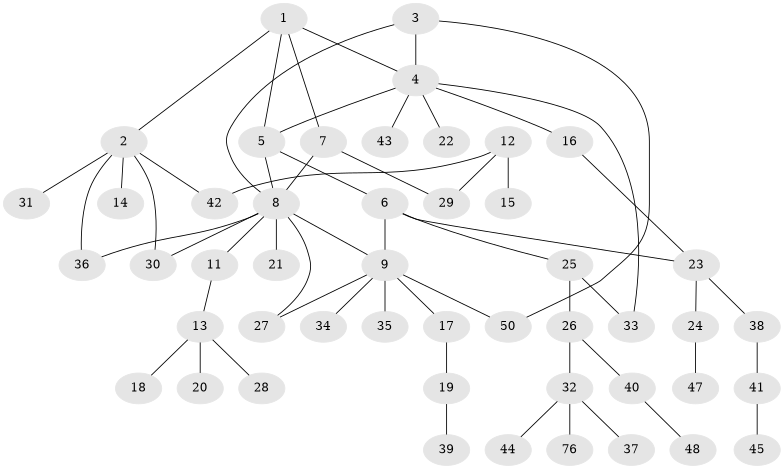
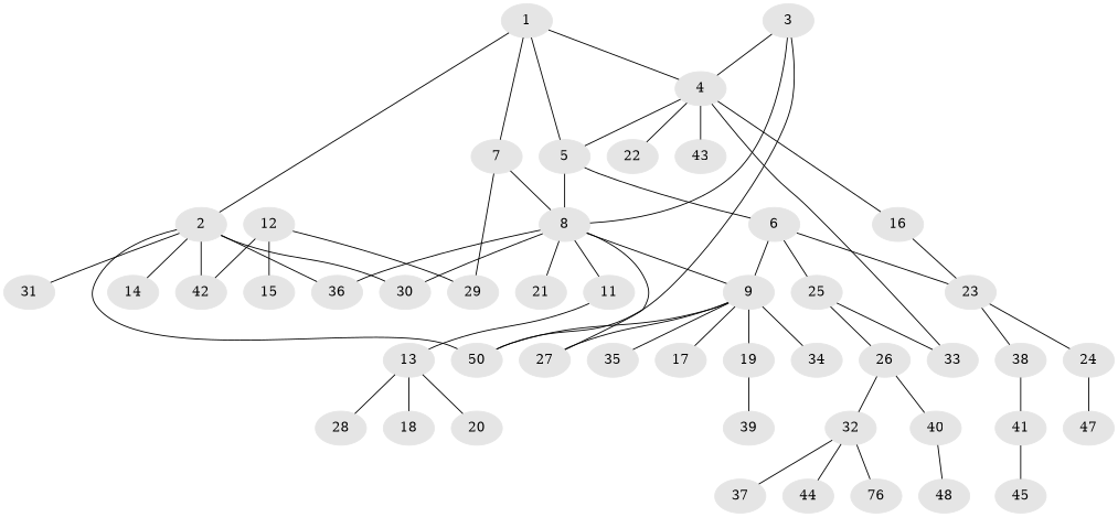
  graph {
    node [color=gray90 style=filled]
    1
    2
    4
    5
    7
    n6 [label=50]
    14
    30
    31
    36
    42
    16
    22
    33
    43
    8
    6
    29
    12
    15
    3
    9
    11
    21
    27
    23
    25
    17
    19
    34
    35
    24
    38
    26
    13
    39
    18
    20
    28
    47
    41
    32
    40
    37
    44
    n46 [label=76]
    48
    45
    1 -- 2
    1 -- 4
    1 -- 5
    1 -- 7
+   2 -- n6
    2 -- 14
    2 -- 30
    2 -- 31
    2 -- 36
    2 -- 42
    4 -- 5
    4 -- 16
    4 -- 22
    4 -- 33
    4 -- 43
    5 -- 8
    5 -- 6
    7 -- 8
    7 -- 29
    16 -- 23
    8 -- 30
    8 -- 36
    8 -- 9
    8 -- 11
    8 -- 21
    8 -- 27
    6 -- 9
    6 -- 23
    6 -- 25
    12 -- 42
    12 -- 29
    12 -- 15
    3 -- 4
    3 -- n6
    3 -- 8
    9 -- n6
    9 -- 27
    9 -- 17
-   17 -- 19
+   9 -- 19
    9 -- 34
    9 -- 35
    11 -- 13
    23 -- 24
    23 -- 38
    25 -- 33
    25 -- 26
    19 -- 39
    24 -- 47
    38 -- 41
    26 -- 32
    26 -- 40
    13 -- 18
    13 -- 20
    13 -- 28
    41 -- 45
    32 -- 37
    32 -- 44
    32 -- n46
    40 -- 48
  }
